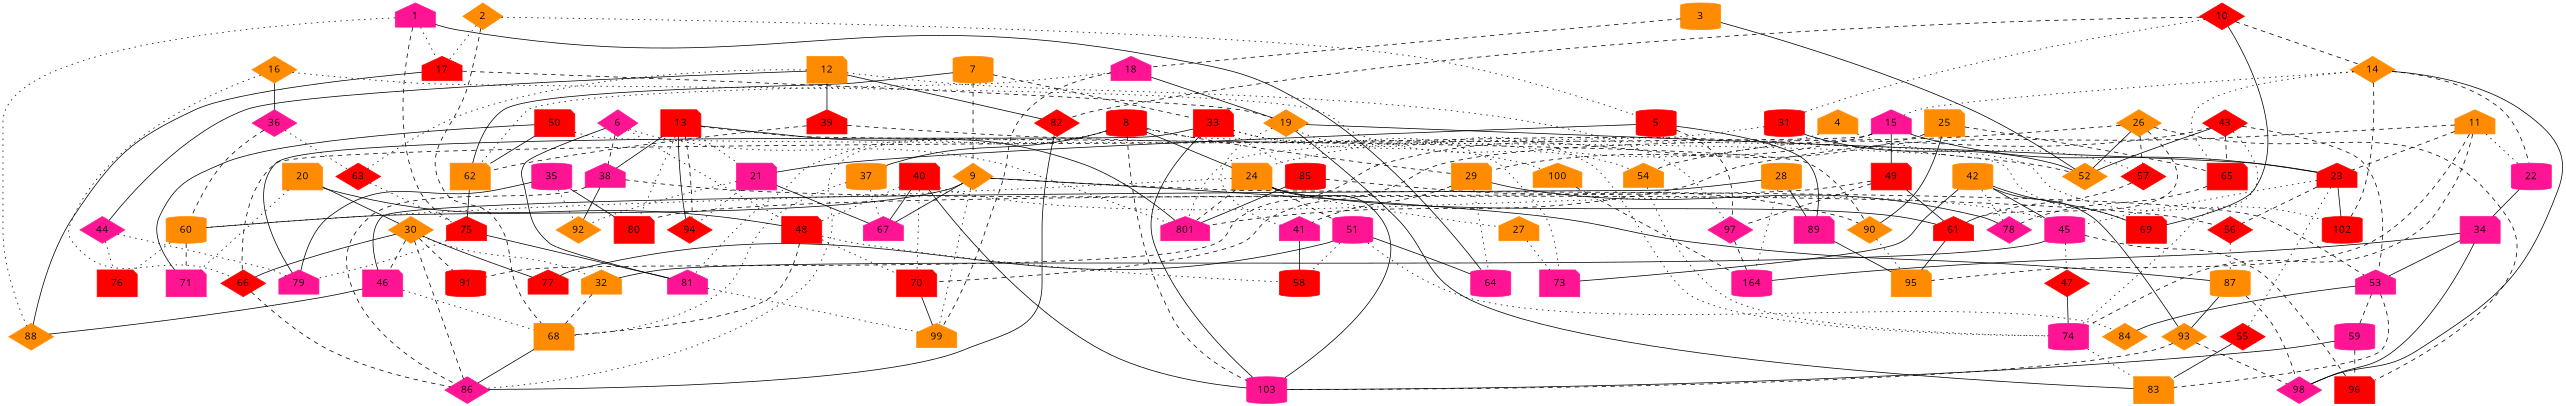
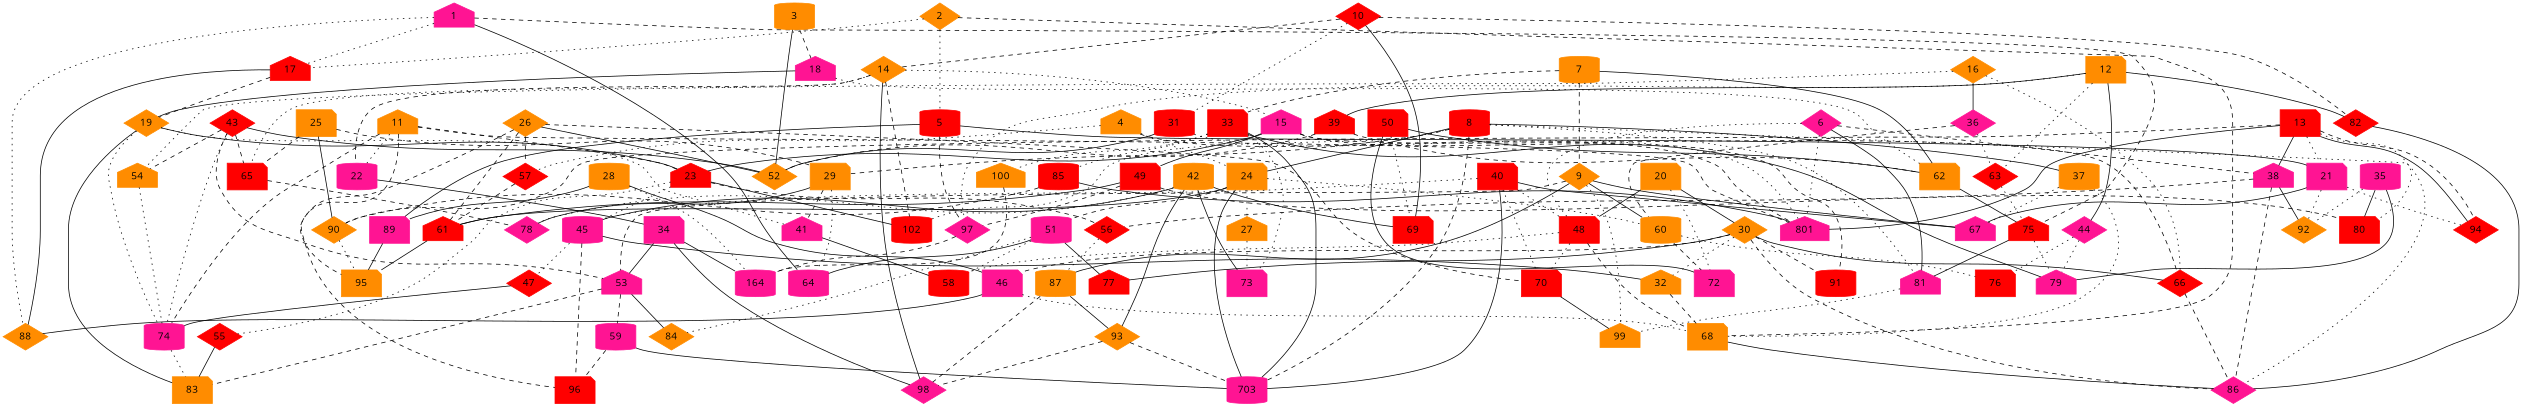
  graph {
    fontname="Open Sans"
    node [color=darkorange fontname="Open Sans" shape=diamond style=filled]
    edge [fontname="Open Sans" style=solid]
    1 [color=deeppink shape=house]
    17 [color=red shape=house]
    64 [color=deeppink shape=cylinder]
    75 [color=red shape=house]
    88
    19
    81 [color=deeppink shape=house]
    79 [color=deeppink shape=house]
    2
    5 [color=red shape=cylinder]
    68 [shape=note]
    21 [color=deeppink shape=note]
    89 [color=deeppink shape=note]
    97 [color=deeppink]
    86 [color=deeppink]
    3 [shape=cylinder]
    18 [color=deeppink shape=house]
    52
    62 [shape=note]
    99 [shape=house]
    4 [shape=house]
    24 [shape=note]
    57 [color=red]
    n24 [color=deeppink label=801 shape=house]
-   103 [color=deeppink shape=cylinder]
+   103 [color=deeppink shape=cylinder label=703]
    60 [shape=cylinder]
    27 [shape=house]
    51 [color=deeppink shape=cylinder]
    61 [color=red shape=house]
    67 [color=deeppink shape=house]
    94 [color=red]
    92
    95 [shape=note]
    n34 [color=deeppink label=164 shape=cylinder]
    6 [color=deeppink]
    38 [color=deeppink shape=house]
    48 [color=red shape=note]
    56 [color=red]
    70 [color=red shape=note]
    58 [color=red shape=cylinder]
    7 [shape=cylinder]
    9
    33 [color=red shape=note]
    53 [color=deeppink shape=house]
    87 [shape=cylinder]
    73 [color=deeppink shape=note]
    85 [color=red shape=cylinder]
    100 [shape=house]
    8 [color=red shape=cylinder]
    29 [shape=note]
    37 [shape=cylinder]
    102 [color=red shape=cylinder]
    41 [color=deeppink shape=house]
    78 [color=deeppink]
    83 [shape=note]
    84
    59 [color=deeppink shape=cylinder]
-   72 [color=deeppink shape=note label=71]
+   72 [color=deeppink shape=note]
    76 [color=red shape=note]
    98 [color=deeppink]
    93
    10 [color=red]
    14
    31 [color=red shape=cylinder]
    69 [color=red shape=note]
    82 [color=red]
    22 [color=deeppink shape=cylinder]
    15 [color=deeppink shape=house]
    65 [color=red shape=note]
    11 [shape=house]
    23 [color=red shape=house]
    74 [color=deeppink shape=cylinder]
    34 [color=deeppink shape=note]
    45 [color=deeppink shape=cylinder]
    55 [color=red]
    12 [shape=note]
    39 [color=red shape=house]
    44 [color=deeppink]
    63 [color=red]
    13 [color=red shape=note]
    80 [color=red shape=note]
    90
    49 [color=red shape=note]
    66 [color=red]
    91 [color=red shape=cylinder]
    16
    36 [color=deeppink]
    54 [shape=house]
    20 [shape=note]
    30
    46 [color=deeppink shape=note]
    32 [shape=house]
    77 [color=red shape=house]
    96 [color=red shape=note]
    47 [color=red]
    25 [shape=note]
    26
    28 [shape=cylinder]
    35 [color=deeppink shape=cylinder]
    40 [color=red shape=note]
    42 [shape=cylinder]
    43 [color=red]
    50 [color=red shape=note]
    1 -- 17 [style=dotted]
    1 -- 64
    1 -- 75 [style=dashed]
    1 -- 88 [style=dotted]
    17 -- 88
    17 -- 19 [style=dashed]
    75 -- 81
    75 -- 79 [style=dotted]
    19 -- 41 [style=dotted]
    19 -- 83
    19 -- 23
    19 -- 74 [style=dotted]
    81 -- 99 [style=dotted]
    2 -- 17 [style=dotted]
    2 -- 5 [style=dotted]
    2 -- 68 [style=dashed]
    5 -- 21
    5 -- 89
    5 -- 97 [style=dashed]
    68 -- 86
    21 -- 67
    21 -- 94 [style=dotted]
    21 -- 92 [style=dotted]
    89 -- 95
    97 -- n34 [style=dashed]
    3 -- 18 [style=dashed]
    3 -- 52
    18 -- 19
    18 -- 62 [style=dotted]
-   18 -- 99 [style=dashed]
    62 -- 75
    4 -- 24 [style=dotted]
    4 -- 57 [style=dotted]
-   24 -- n24 [style=dashed]
+   4 -- n24 [style=dashed]
    24 -- 103
    24 -- 60 [style=dotted]
    24 -- 27 [style=dotted]
    24 -- 51 [style=dashed]
    24 -- 61
    57 -- 61 [style=dashed]
    60 -- 72 [style=dashed]
    60 -- 76 [style=dotted]
    27 -- 73 [style=dotted]
    51 -- 64
    51 -- 58 [style=dotted]
    51 -- 84 [style=dotted]
    51 -- 77
    61 -- 95
    6 -- 81
    6 -- n24 [style=dotted]
    6 -- 38 [style=dashed]
    6 -- 48 [style=dotted]
    38 -- 86 [style=dashed]
    38 -- 92
    38 -- 56 [style=dashed]
    48 -- 68 [style=dashed]
    48 -- 70 [style=dotted]
    48 -- 58 [style=dotted]
    56 -- 87 [style=dotted]
    70 -- 99
    7 -- 62
    7 -- 9 [style=dashed]
    7 -- 33 [style=dashed]
    9 -- 99 [style=dotted]
    9 -- 60
    9 -- 67
    9 -- 53 [style=dashed]
    9 -- 87
    33 -- 79
    33 -- 103
    33 -- 73 [style=dotted]
    33 -- 85 [style=dotted]
    33 -- 100 [style=dotted]
    53 -- 83 [style=dashed]
    53 -- 84
    53 -- 59 [style=dashed]
    87 -- 98 [style=dashed]
    87 -- 93
    85 -- n24
    85 -- 90 [style=dashed]
    100 -- n34 [style=dashed]
    8 -- 81 [style=dotted]
    8 -- 86 [style=dotted]
    8 -- 24
    8 -- 103 [style=dashed]
    8 -- 29 [style=dashed]
    8 -- 37
    8 -- 102 [style=dotted]
    29 -- 64 [style=dotted]
    29 -- 41 [style=dashed]
    29 -- 78
    37 -- 68 [style=dotted]
    37 -- 67 [style=dotted]
    41 -- 58
    59 -- 103
    59 -- 96 [style=dashed]
    93 -- 103 [style=dashed]
    93 -- 98 [style=dashed]
    10 -- 14 [style=dashed]
    10 -- 31 [style=dotted]
    10 -- 69
    10 -- 82 [style=dashed]
    14 -- 102 [style=dashed]
    14 -- 98
    14 -- 22 [style=dashed]
    14 -- 15 [style=dotted]
    14 -- 65 [style=dotted]
    31 -- 52
    31 -- n24 [style=dotted]
    82 -- 86
    22 -- 34
    15 -- 23
    15 -- 49
    15 -- 66 [style=dashed]
    15 -- 91 [style=dashed]
    65 -- 78 [style=dashed]
    11 -- n24 [style=dashed]
    11 -- 95 [style=dashed]
    11 -- 22 [style=dotted]
    11 -- 23 [style=dashed]
    11 -- 74 [style=dashed]
    23 -- 56 [style=dashed]
    23 -- 102
    23 -- 45 [style=dotted]
    23 -- 55 [style=dotted]
    74 -- 83 [style=dotted]
    34 -- n34
    34 -- 53
    34 -- 98
    45 -- 32
    45 -- 96 [style=dashed]
    45 -- 47 [style=dotted]
    55 -- 83
    12 -- 97 [style=dotted]
    12 -- 82
    12 -- 39
    12 -- 44
    12 -- 63 [style=dotted]
    39 -- 52 [style=dashed]
    39 -- 62 [style=dashed]
    44 -- 79 [style=dotted]
    44 -- 76 [style=dotted]
    63 -- 75 [style=dotted]
    13 -- 21 [style=dotted]
    13 -- n24
    13 -- 94
    13 -- 94 [style=dashed]
    13 -- 38
    13 -- 80 [style=dotted]
    13 -- 90 [style=dashed]
    90 -- 95 [style=dotted]
    49 -- 97 [style=dashed]
    49 -- 61
    49 -- 80 [style=dashed]
    66 -- 86 [style=dashed]
    16 -- 66 [style=dotted]
    16 -- 36
    16 -- 54 [style=dotted]
    36 -- 60 [style=dashed]
    36 -- 63 [style=dotted]
    54 -- 74 [style=dotted]
    20 -- 48
    20 -- 72 [style=dotted]
    20 -- 30
    30 -- 86 [style=dashed]
    30 -- 66
    30 -- 91 [style=dashed]
    30 -- 46 [style=dashed]
    30 -- 32 [style=dotted]
    30 -- 77
    46 -- 88
    46 -- 68 [style=dotted]
    32 -- 68 [style=dashed]
    47 -- 74
    25 -- 29 [style=dashed]
    25 -- 65 [style=dashed]
    25 -- 90
    26 -- 52
    26 -- 57 [style=dashed]
    26 -- 61 [style=dashed]
    26 -- 70 [style=dashed]
    26 -- 96 [style=dashed]
    28 -- 89
    28 -- n34 [style=dotted]
    28 -- 46
    35 -- 79
    35 -- 92 [style=dotted]
    35 -- 80
    40 -- 103
    40 -- 67
    40 -- 48 [style=dotted]
    40 -- 70 [style=dotted]
    40 -- 45 [style=dotted]
    42 -- 73
    42 -- 78 [style=dotted]
    42 -- 93
    42 -- 69
    42 -- 45
    43 -- 52
    43 -- 53 [style=dashed]
    43 -- 65 [style=dashed]
    43 -- 74 [style=dotted]
    43 -- 54 [style=dashed]
    50 -- 62
    50 -- 72
    50 -- 69 [style=dotted]
  }
